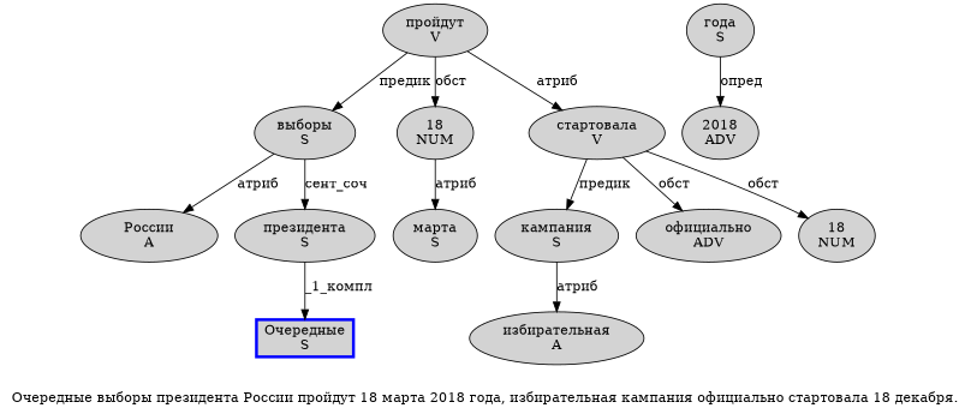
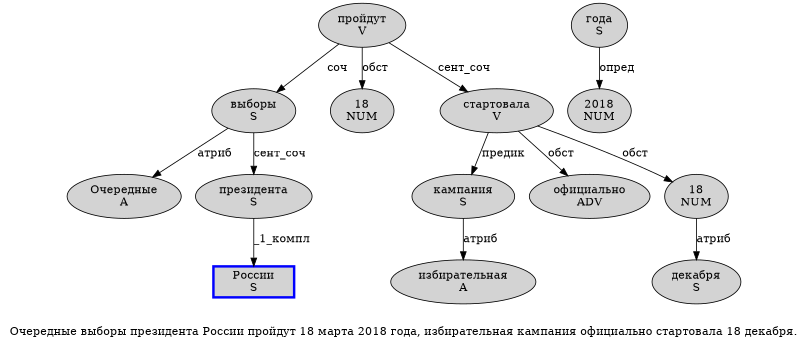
  digraph {
    label="Очередные выборы президента России пройдут 18 марта 2018 года, избирательная кампания официально стартовала 18 декабря."
    node [fillcolor=lightgray penwidth=1 shape=ellipse style=filled]
-   n1 [label="России\nA"]
+   n1 [label="Очередные\nA"]
    n2 [label="выборы\nS"]
    n3 [label="президента\nS"]
-   n4 [color=blue label="Очередные\nS" penwidth=3 shape=box]
+   n4 [color=blue label="России\nS" penwidth=3 shape=box]
    n5 [label="пройдут\nV"]
    n6 [label="18\nNUM"]
    n7 [label="стартовала\nV"]
-   n8 [label="марта\nS"]
    n9 [label="кампания\nS"]
    n10 [label="официально\nADV"]
    n11 [label="18\nNUM"]
    n12 [label="года\nS"]
-   n13 [label="2018\nADV"]
+   n13 [label="2018\nNUM"]
    n14 [label="избирательная\nA"]
+   n15 [label="декабря\nS"]
    n2 -> n1 [label="атриб"]
    n2 -> n3 [label="сент_соч"]
    n3 -> n4 [label="_1_компл"]
-   n5 -> n2 [label="предик"]
+   n5 -> n2 [label="соч"]
    n5 -> n6 [label="обст"]
-   n5 -> n7 [label="атриб"]
-   n6 -> n8 [label="атриб"]
+   n5 -> n7 [label="сент_соч"]
    n7 -> n9 [label="предик"]
    n7 -> n10 [label="обст"]
    n7 -> n11 [label="обст"]
    n9 -> n14 [label="атриб"]
+   n11 -> n15 [label="атриб"]
    n12 -> n13 [label="опред"]
  }
